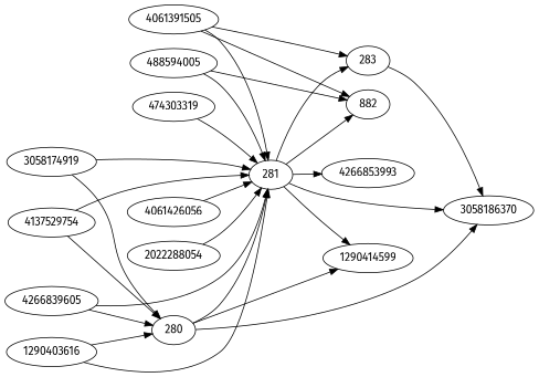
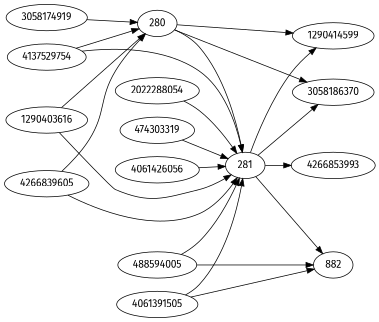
  strict digraph {
    fontname="Fira Sans"
    rankdir=LR
    node [fontname="Fira Sans"]
    edge [fontname="Fira Sans"]
    281
    3058186370
    1290414599
    4266853993
-   283
    n6 [label=882]
    4061391505
    4061426056
    3058174919
    280
    4137529754
    488594005
    2022288054
    474303319
    4266839605
    n16 [label=1290403616]
    281 -> 3058186370
    281 -> 1290414599
    281 -> 4266853993
-   281 -> 283
    281 -> n6
-   283 -> 3058186370
    4061391505 -> 281
-   4061391505 -> 283
    4061391505 -> n6
    4061426056 -> 281
-   3058174919 -> 281
    3058174919 -> 280
    280 -> 281
    280 -> 3058186370
    280 -> 1290414599
    4137529754 -> 281
    4137529754 -> 280
    488594005 -> 281
    488594005 -> n6
    2022288054 -> 281
    474303319 -> 281
    4266839605 -> 281
    4266839605 -> 280
    n16 -> 281
    n16 -> 280
  }
